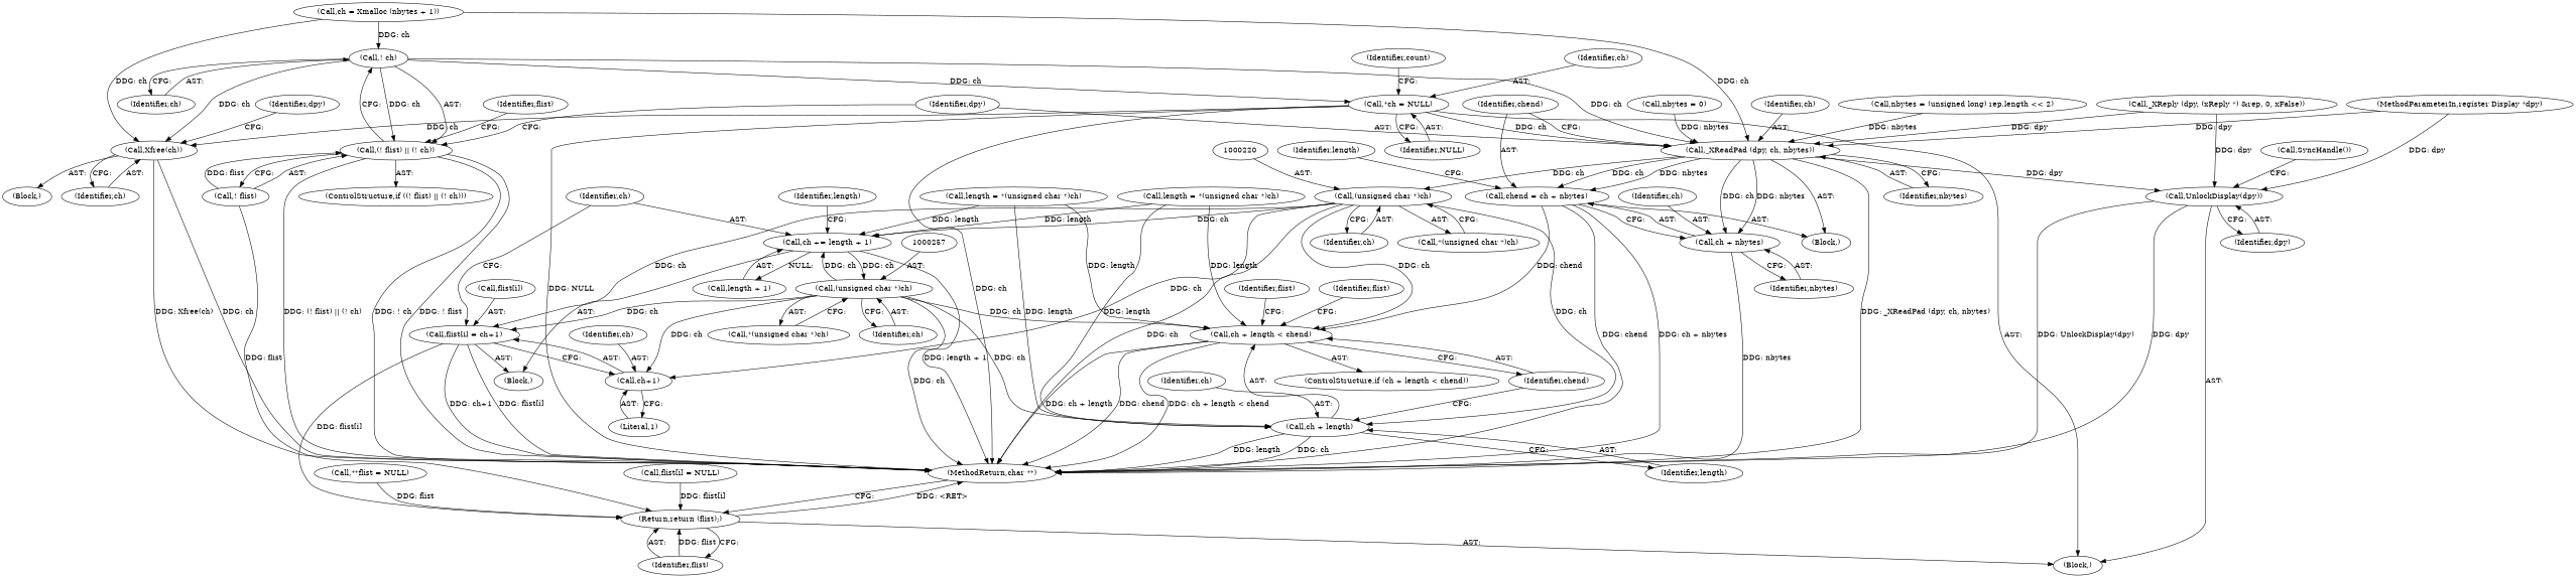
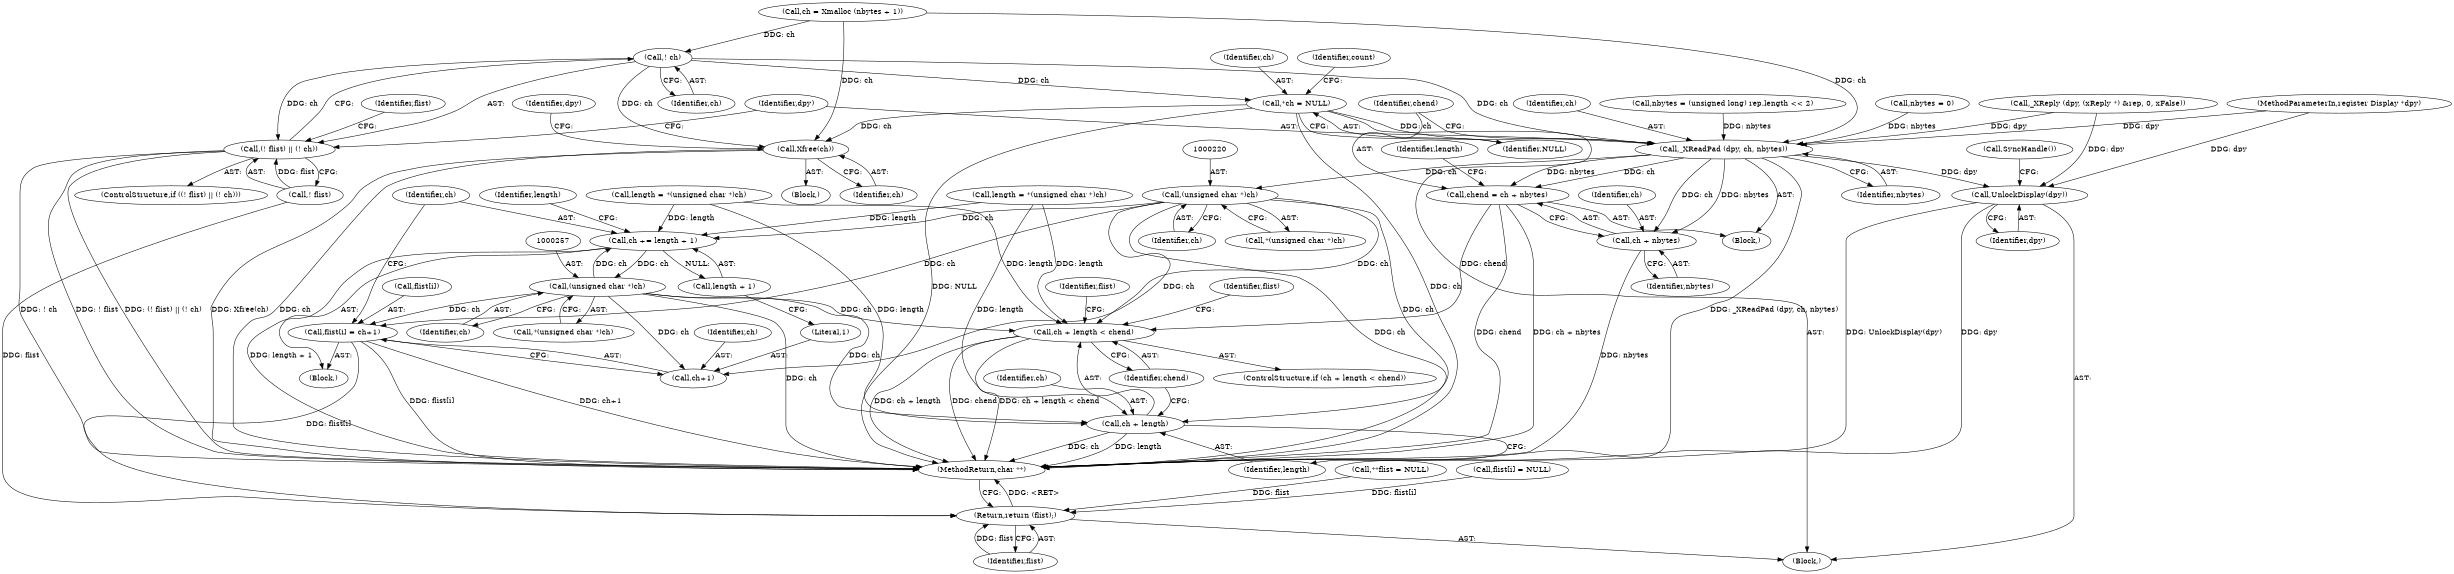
  digraph {
    n1 [label="(Call,*ch = NULL)"]
    n2 [label="(Call,Xfree(ch))"]
    n3 [label="(Call,_XReadPad (dpy, ch, nbytes))"]
    n4 [label="(Identifier,NULL)"]
    n5 [label="(Block,)"]
    n6 [label="(MethodReturn,char **)"]
    n7 [label="(Call,! ch)"]
    n8 [label="(Call,(! flist) || (! ch))"]
    n9 [label="(Identifier,ch)"]
    n10 [label="(Block,)"]
    n11 [label="(Identifier,ch)"]
    n12 [label="(Call,chend = ch + nbytes)"]
    n13 [label="(Call,ch + nbytes)"]
    n14 [label="(Call,(unsigned char *)ch)"]
    n15 [label="(Call,UnlockDisplay(dpy))"]
    n16 [label="(Block,)"]
    n17 [label="(Identifier,nbytes)"]
    n18 [label="(Return,return (flist);)"]
    n19 [label="(Call,! flist)"]
    n20 [label="(ControlStructure,if ((! flist) || (! ch)))"]
    n21 [label="(Call,ch + length < chend)"]
    n22 [label="(Identifier,nbytes)"]
    n23 [label="(Call,ch + length)"]
    n24 [label="(Call,flist[i] = ch+1)"]
    n25 [label="(Call,ch+1)"]
    n26 [label="(Call,ch += length + 1)"]
    n27 [label="(Identifier,ch)"]
    n28 [label="(Call,*(unsigned char *)ch)"]
    n29 [label="(Identifier,dpy)"]
    n30 [label="(ControlStructure,if (ch + length < chend))"]
    n31 [label="(Identifier,chend)"]
    n32 [label="(Identifier,length)"]
    n33 [label="(Block,)"]
    n34 [label="(Literal,1)"]
    n35 [label="(Call,(unsigned char *)ch)"]
    n36 [label="(Call,length + 1)"]
    n37 [label="(Identifier,flist)"]
    n38 [label="(Identifier,ch)"]
    n39 [label="(Call,*(unsigned char *)ch)"]
    n40 [label="(Call,nbytes = 0)"]
    n41 [label="(Call,ch = Xmalloc (nbytes + 1))"]
    n42 [label="(Identifier,ch)"]
    n43 [label="(Call,**flist = NULL)"]
    n44 [label="(Identifier,ch)"]
    n45 [label="(Call,length = *(unsigned char *)ch)"]
    n46 [label="(Call,_XReply (dpy, (xReply *) &rep, 0, xFalse))"]
    n47 [label="(Identifier,ch)"]
    n48 [label="(Identifier,length)"]
    n49 [label="(Identifier,flist)"]
    n50 [label="(Identifier,dpy)"]
    n51 [label="(Identifier,ch)"]
    n52 [label="(Identifier,flist)"]
    n53 [label="(Call,length = *(unsigned char *)ch)"]
    n54 [label="(Identifier,chend)"]
    n55 [label="(Identifier,ch)"]
    n56 [label="(Identifier,ch)"]
    n57 [label="(Identifier,length)"]
    n58 [label="(Call,SyncHandle())"]
    n59 [label="(Identifier,count)"]
    n60 [label="(Identifier,dpy)"]
    n61 [label="(Call,flist[i])"]
    n62 [label="(Identifier,flist)"]
    n63 [label="(MethodParameterIn,register Display *dpy)"]
    n64 [label="(Call,nbytes = (unsigned long) rep.length << 2)"]
    n65 [label="(Call,flist[i] = NULL)"]
    1000220
    1000257
    n1 -> n2 [label="DDG: ch"]
    n1 -> n3 [label="DDG: ch"]
    n1 -> n4 [label="CFG: "]
    n1 -> n5 [label="AST: "]
    n1 -> n6 [label="DDG: ch"]
    n1 -> n6 [label="DDG: NULL"]
    n2 -> n6 [label="DDG: ch"]
    n2 -> n6 [label="DDG: Xfree(ch)"]
    n2 -> n10 [label="AST: "]
    n2 -> n11 [label="CFG: "]
    n3 -> n6 [label="DDG: _XReadPad (dpy, ch, nbytes)"]
    n3 -> n12 [label="DDG: ch"]
    n3 -> n12 [label="DDG: nbytes"]
    n3 -> n13 [label="DDG: ch"]
    n3 -> n13 [label="DDG: nbytes"]
    n3 -> n14 [label="DDG: ch"]
    n3 -> n15 [label="DDG: dpy"]
    n3 -> n16 [label="AST: "]
    n3 -> n17 [label="CFG: "]
    n4 -> n1 [label="AST: "]
    n6 -> n18 [label="CFG: "]
    n7 -> n1 [label="DDG: ch"]
    n7 -> n2 [label="DDG: ch"]
    n7 -> n3 [label="DDG: ch"]
    n7 -> n8 [label="AST: "]
    n7 -> n8 [label="DDG: ch"]
    n7 -> n9 [label="CFG: "]
    n8 -> n6 [label="DDG: (! flist) || (! ch)"]
    n8 -> n6 [label="DDG: ! ch"]
    n8 -> n6 [label="DDG: ! flist"]
    n8 -> n7 [label="CFG: "]
    n8 -> n19 [label="CFG: "]
    n8 -> n20 [label="AST: "]
    n9 -> n7 [label="AST: "]
    n11 -> n2 [label="AST: "]
    n12 -> n6 [label="DDG: chend"]
    n12 -> n6 [label="DDG: ch + nbytes"]
    n12 -> n13 [label="CFG: "]
    n12 -> n16 [label="AST: "]
    n12 -> n21 [label="DDG: chend"]
    n13 -> n6 [label="DDG: nbytes"]
    n13 -> n12 [label="AST: "]
    n13 -> n22 [label="CFG: "]
    n14 -> n6 [label="DDG: ch"]
    n14 -> n21 [label="DDG: ch"]
    n14 -> n23 [label="DDG: ch"]
    n14 -> n24 [label="DDG: ch"]
    n14 -> n25 [label="DDG: ch"]
    n14 -> n26 [label="DDG: ch"]
    n14 -> n27 [label="CFG: "]
    n14 -> n28 [label="AST: "]
    n15 -> n5 [label="AST: "]
    n15 -> n6 [label="DDG: UnlockDisplay(dpy)"]
    n15 -> n6 [label="DDG: dpy"]
    n15 -> n29 [label="CFG: "]
    n17 -> n3 [label="AST: "]
    n18 -> n5 [label="AST: "]
    n18 -> n6 [label="DDG: <RET>"]
    n18 -> n37 [label="CFG: "]
    n19 -> n8 [label="AST: "]
    n19 -> n8 [label="DDG: flist"]
    n19 -> n18 [label="DDG: flist"]
    n21 -> n6 [label="DDG: ch + length"]
    n21 -> n6 [label="DDG: chend"]
    n21 -> n6 [label="DDG: ch + length < chend"]
    n21 -> n30 [label="AST: "]
    n21 -> n31 [label="CFG: "]
    n22 -> n13 [label="AST: "]
    n23 -> n6 [label="DDG: ch"]
    n23 -> n6 [label="DDG: length"]
    n23 -> n21 [label="AST: "]
    n23 -> n32 [label="CFG: "]
    n24 -> n6 [label="DDG: flist[i]"]
    n24 -> n6 [label="DDG: ch+1"]
    n24 -> n18 [label="DDG: flist[i]"]
    n24 -> n25 [label="CFG: "]
    n24 -> n33 [label="AST: "]
    n25 -> n24 [label="AST: "]
-   n25 -> n34 [label="CFG: "]
+   n36 -> n34 [label="CFG: "]
    n26 -> n6 [label="DDG: length + 1"]
    n26 -> n33 [label="AST: "]
    n26 -> n35 [label="DDG: ch"]
    n26 -> n36 [label="NULL: "]
    n27 -> n14 [label="AST: "]
    n28 -> n14 [label="CFG: "]
    n29 -> n15 [label="AST: "]
    n31 -> n21 [label="AST: "]
    n31 -> n23 [label="CFG: "]
    n32 -> n23 [label="AST: "]
    n34 -> n25 [label="AST: "]
    n35 -> n6 [label="DDG: ch"]
    n35 -> n21 [label="DDG: ch"]
    n35 -> n23 [label="DDG: ch"]
    n35 -> n24 [label="DDG: ch"]
    n35 -> n25 [label="DDG: ch"]
    n35 -> n26 [label="DDG: ch"]
    n35 -> n38 [label="CFG: "]
    n35 -> n39 [label="AST: "]
    n36 -> n26 [label="AST: "]
    n37 -> n18 [label="AST: "]
    n37 -> n18 [label="DDG: flist"]
    n38 -> n35 [label="AST: "]
    n39 -> n35 [label="CFG: "]
    n40 -> n3 [label="DDG: nbytes"]
    n41 -> n2 [label="DDG: ch"]
    n41 -> n3 [label="DDG: ch"]
    n41 -> n7 [label="DDG: ch"]
    n42 -> n13 [label="AST: "]
    n43 -> n18 [label="DDG: flist"]
    n44 -> n3 [label="AST: "]
    n45 -> n21 [label="DDG: length"]
    n45 -> n23 [label="DDG: length"]
    n45 -> n26 [label="DDG: length"]
    n46 -> n3 [label="DDG: dpy"]
    n46 -> n15 [label="DDG: dpy"]
    n47 -> n24 [label="CFG: "]
    n47 -> n26 [label="AST: "]
    n48 -> n26 [label="CFG: "]
    n49 -> n21 [label="CFG: "]
    n50 -> n2 [label="CFG: "]
    n51 -> n23 [label="AST: "]
    n52 -> n8 [label="CFG: "]
    n53 -> n21 [label="DDG: length"]
    n53 -> n23 [label="DDG: length"]
    n53 -> n26 [label="DDG: length"]
    n54 -> n3 [label="CFG: "]
    n54 -> n12 [label="AST: "]
    n55 -> n25 [label="AST: "]
    n56 -> n1 [label="AST: "]
    n57 -> n12 [label="CFG: "]
    n58 -> n15 [label="CFG: "]
    n59 -> n1 [label="CFG: "]
    n60 -> n3 [label="AST: "]
    n60 -> n8 [label="CFG: "]
    n61 -> n24 [label="AST: "]
    n62 -> n21 [label="CFG: "]
    n63 -> n3 [label="DDG: dpy"]
    n63 -> n15 [label="DDG: dpy"]
    n64 -> n3 [label="DDG: nbytes"]
    n65 -> n18 [label="DDG: flist[i]"]
    1000220 -> n14 [label="AST: "]
    1000257 -> n35 [label="AST: "]
  }
